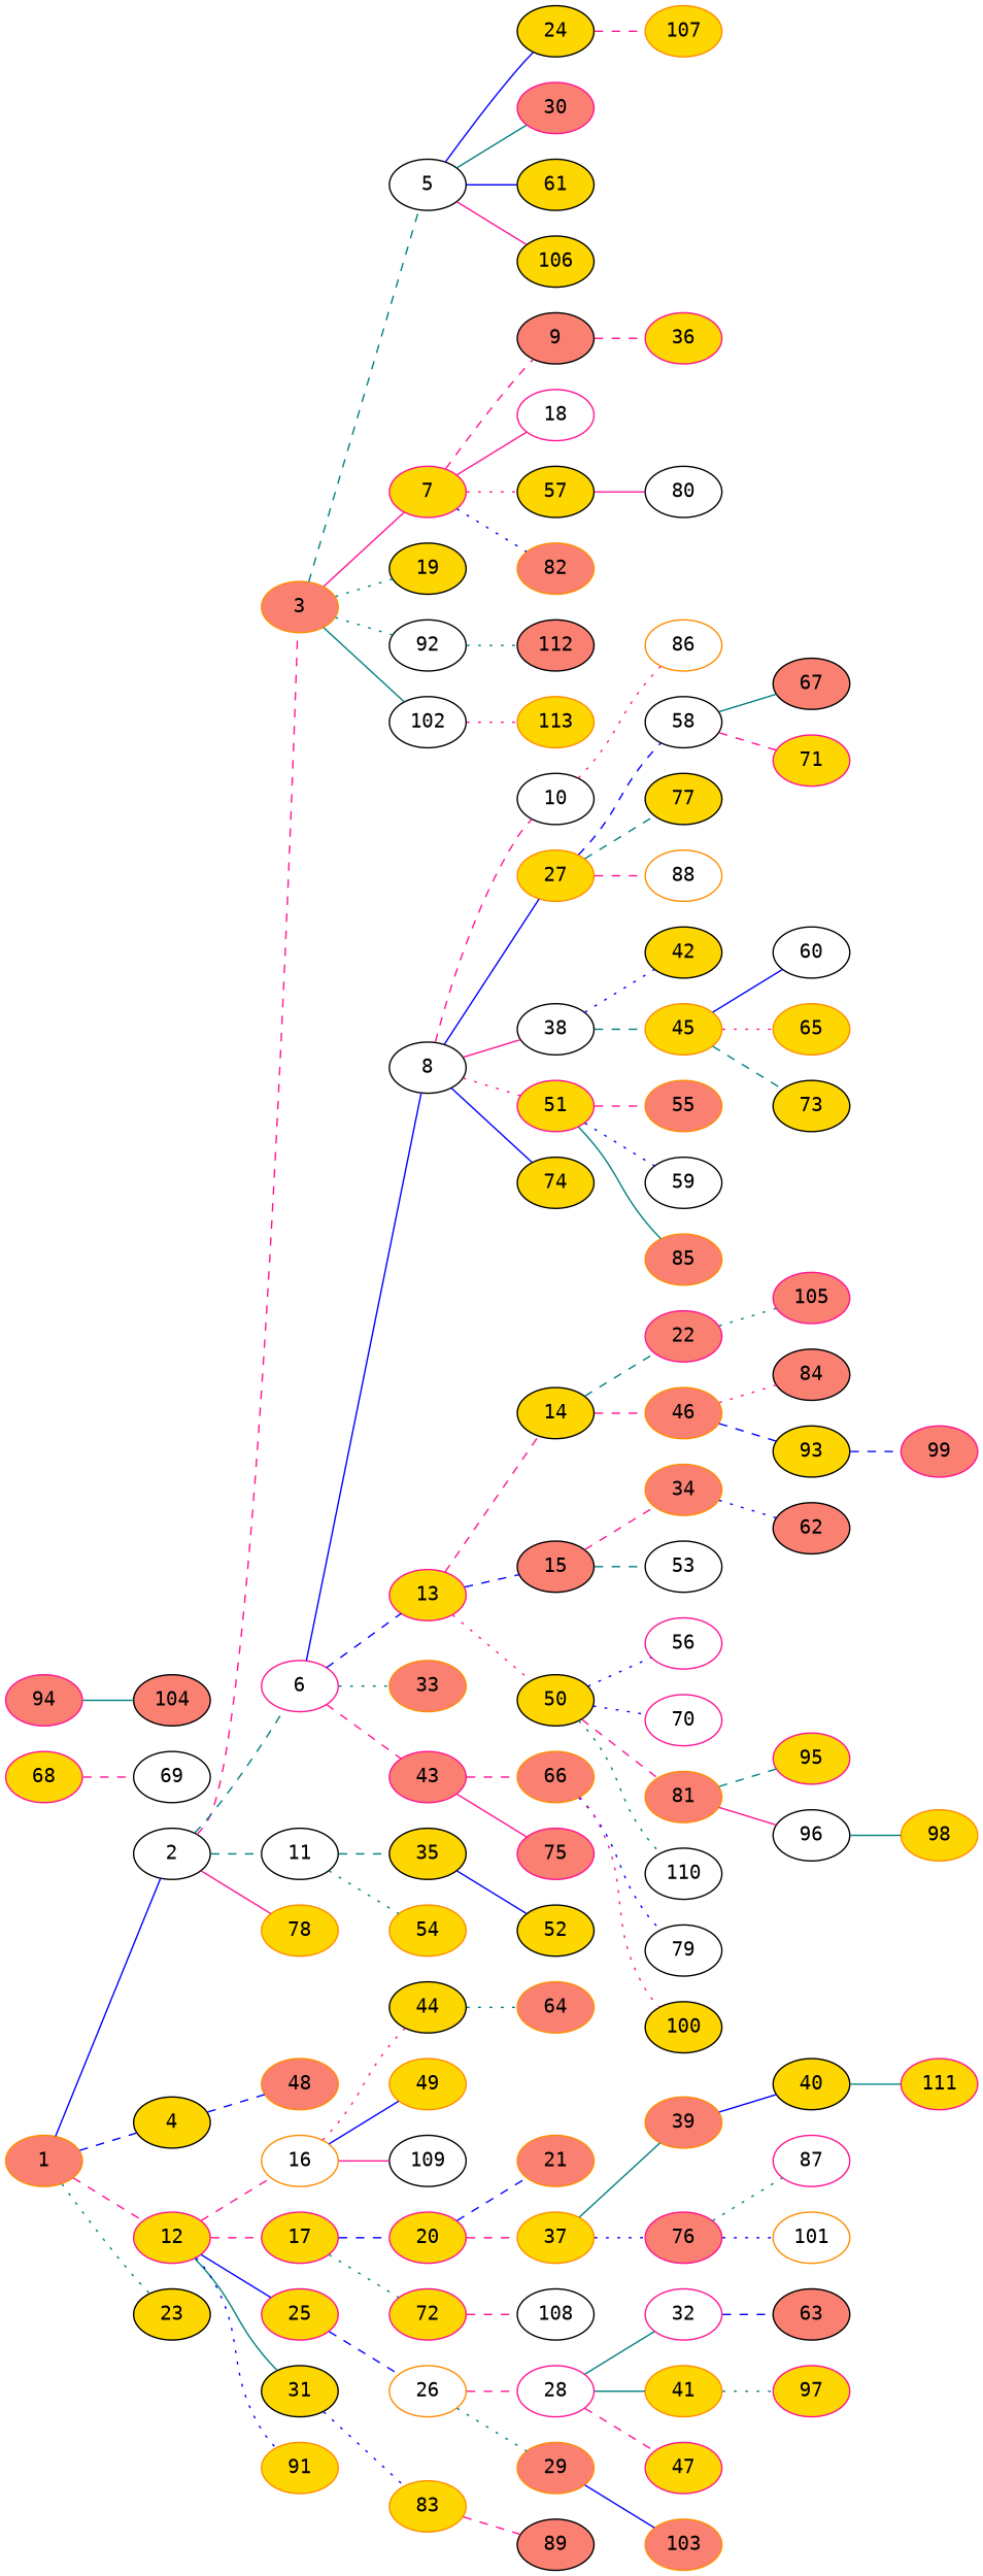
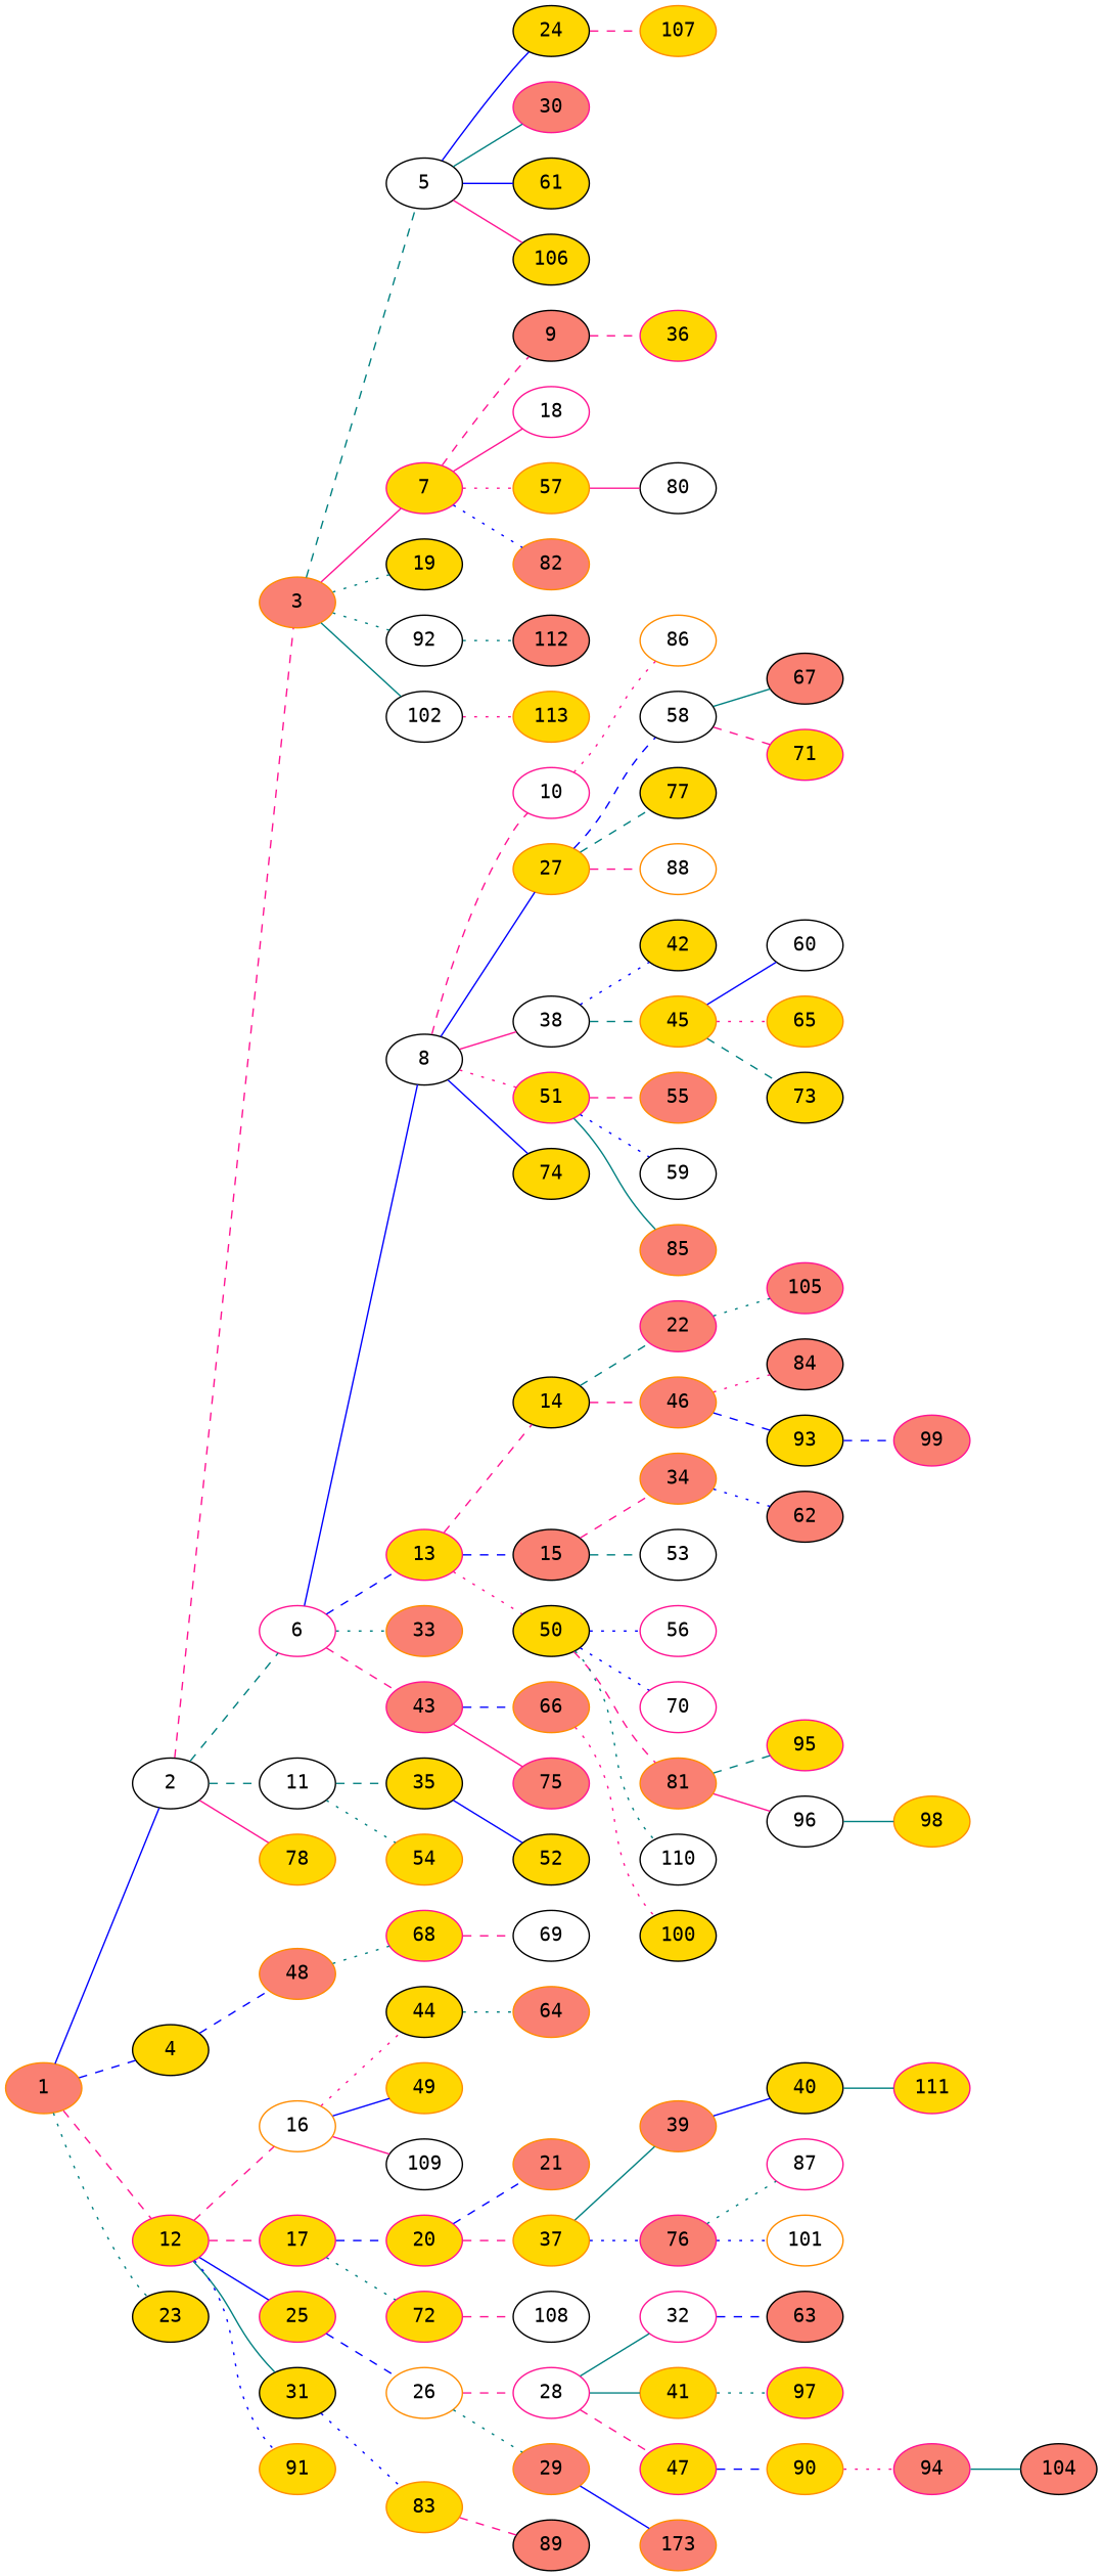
  graph {
    fontname="DejaVu Sans Mono"
    rankdir=LR
    node [color=black fillcolor=gold fontname="DejaVu Sans Mono" style=filled]
    edge [color=deeppink fontname="DejaVu Sans Mono" style=dashed]
    1 [color=darkorange fillcolor=salmon]
    2 [fillcolor=white]
    4
    12 [color=deeppink]
    23
    3 [color=darkorange fillcolor=salmon]
    6 [color=deeppink fillcolor=white]
    11 [fillcolor=white]
    78 [color=darkorange]
    48 [color=darkorange fillcolor=salmon]
    16 [color=darkorange fillcolor=white]
    17 [color=deeppink]
    25 [color=deeppink]
    31
    91 [color=darkorange]
    5 [fillcolor=white]
    7 [color=deeppink]
    19
    92 [fillcolor=white]
    102 [fillcolor=white]
    8 [fillcolor=white]
    13 [color=deeppink]
    33 [color=darkorange fillcolor=salmon]
    43 [color=deeppink fillcolor=salmon]
    35
    54 [color=darkorange]
    24
    30 [color=deeppink fillcolor=salmon]
    61
    106
    9 [fillcolor=salmon]
    18 [color=deeppink fillcolor=white]
-   57
+   57 [color=darkorange]
    82 [color=darkorange fillcolor=salmon]
    112 [fillcolor=salmon]
    113 [color=darkorange]
    68 [color=deeppink]
    107 [color=darkorange]
-   10 [fillcolor=white]
+   10 [color=deeppink fillcolor=white]
    27 [color=darkorange]
    38 [fillcolor=white]
    51 [color=deeppink]
    74
    14
    15 [fillcolor=salmon]
    50
    66 [color=darkorange fillcolor=salmon]
    75 [color=deeppink fillcolor=salmon]
    36 [color=deeppink]
    80 [fillcolor=white]
    86 [color=darkorange fillcolor=white]
    58 [fillcolor=white]
    77
    88 [color=darkorange fillcolor=white]
    42
    45 [color=darkorange]
    55 [color=darkorange fillcolor=salmon]
    59 [fillcolor=white]
    85 [color=darkorange fillcolor=salmon]
    52
    44
    49 [color=darkorange]
    109 [fillcolor=white]
    20 [color=deeppink]
    72 [color=deeppink]
    26 [color=darkorange fillcolor=white]
    83 [color=darkorange]
    22 [color=deeppink fillcolor=salmon]
    46 [color=darkorange fillcolor=salmon]
    34 [color=darkorange fillcolor=salmon]
    53 [fillcolor=white]
    56 [color=deeppink fillcolor=white]
    70 [color=deeppink fillcolor=white]
    81 [color=darkorange fillcolor=salmon]
    110 [fillcolor=white]
    105 [color=deeppink fillcolor=salmon]
    84 [fillcolor=salmon]
    93
    62 [fillcolor=salmon]
    64 [color=darkorange fillcolor=salmon]
    21 [color=darkorange fillcolor=salmon]
    37 [color=darkorange]
    108 [fillcolor=white]
    39 [color=darkorange fillcolor=salmon]
    76 [color=deeppink fillcolor=salmon]
    28 [color=deeppink fillcolor=white]
    29 [color=darkorange fillcolor=salmon]
    32 [color=deeppink fillcolor=white]
    41 [color=darkorange]
    47 [color=deeppink]
-   103 [color=darkorange fillcolor=salmon]
+   103 [color=darkorange fillcolor=salmon label=173]
    67 [fillcolor=salmon]
    71 [color=deeppink]
    63 [fillcolor=salmon]
    97 [color=deeppink]
+   90 [color=darkorange]
    89 [fillcolor=salmon]
    40
    87 [color=deeppink fillcolor=white]
    101 [color=darkorange fillcolor=white]
    60 [fillcolor=white]
    65 [color=darkorange]
    73
    111 [color=deeppink]
-   79 [fillcolor=white]
    100
    99 [color=deeppink fillcolor=salmon]
    94 [color=deeppink fillcolor=salmon]
    69 [fillcolor=white]
    95 [color=deeppink]
    96 [fillcolor=white]
    98 [color=darkorange]
    104 [fillcolor=salmon]
    1 -- 2 [color=blue style=solid]
    1 -- 4 [color=blue]
    1 -- 12
    1 -- 23 [color=teal style=dotted]
    2 -- 3
    2 -- 6 [color=teal]
    2 -- 11 [color=teal]
    2 -- 78 [style=solid]
    4 -- 48 [color=blue]
    12 -- 16
    12 -- 17
    12 -- 25 [color=blue style=solid]
    12 -- 31 [color=teal style=solid]
    12 -- 91 [color=blue style=dotted]
    3 -- 5 [color=teal]
    3 -- 7 [style=solid]
    3 -- 19 [color=teal style=dotted]
    3 -- 92 [color=teal style=dotted]
    3 -- 102 [color=teal style=solid]
    6 -- 8 [color=blue style=solid]
    6 -- 13 [color=blue]
    6 -- 33 [color=teal style=dotted]
    6 -- 43
    11 -- 35 [color=teal]
    11 -- 54 [color=teal style=dotted]
+   48 -- 68 [color=teal style=dotted]
    16 -- 44 [style=dotted]
    16 -- 49 [color=blue style=solid]
    16 -- 109 [style=solid]
    17 -- 20 [color=blue]
    17 -- 72 [color=teal style=dotted]
    25 -- 26 [color=blue]
    31 -- 83 [color=blue style=dotted]
    5 -- 24 [color=blue style=solid]
    5 -- 30 [color=teal style=solid]
    5 -- 61 [color=blue style=solid]
    5 -- 106 [style=solid]
    7 -- 9
    7 -- 18 [style=solid]
    7 -- 57 [style=dotted]
    7 -- 82 [color=blue style=dotted]
    92 -- 112 [color=teal style=dotted]
    102 -- 113 [style=dotted]
    8 -- 10
    8 -- 27 [color=blue style=solid]
    8 -- 38 [style=solid]
    8 -- 51 [style=dotted]
    8 -- 74 [color=blue style=solid]
    13 -- 14
    13 -- 15 [color=blue]
    13 -- 50 [style=dotted]
-   43 -- 66
+   43 -- 66 [color=blue]
    43 -- 75 [style=solid]
    35 -- 52 [color=blue style=solid]
    24 -- 107
    9 -- 36
    57 -- 80 [style=solid]
    68 -- 69
    10 -- 86 [style=dotted]
    27 -- 58 [color=blue]
    27 -- 77 [color=teal]
    27 -- 88
    38 -- 42 [color=blue style=dotted]
    38 -- 45 [color=teal]
    51 -- 55
    51 -- 59 [color=blue style=dotted]
    51 -- 85 [color=teal style=solid]
    14 -- 22 [color=teal]
    14 -- 46
    15 -- 34
    15 -- 53 [color=teal]
    50 -- 56 [color=blue style=dotted]
    50 -- 70 [color=blue style=dotted]
    50 -- 81
    50 -- 110 [color=teal style=dotted]
-   66 -- 79 [color=blue style=dotted]
    66 -- 100 [style=dotted]
    58 -- 67 [color=teal style=solid]
    58 -- 71
    45 -- 60 [color=blue style=solid]
    45 -- 65 [style=dotted]
    45 -- 73 [color=teal]
    44 -- 64 [color=teal style=dotted]
    20 -- 21 [color=blue]
    20 -- 37
    72 -- 108
    26 -- 28
    26 -- 29 [color=teal style=dotted]
    83 -- 89
    22 -- 105 [color=teal style=dotted]
    46 -- 84 [style=dotted]
    46 -- 93 [color=blue]
    34 -- 62 [color=blue style=dotted]
    81 -- 95 [color=teal]
    81 -- 96 [style=solid]
    93 -- 99 [color=blue]
    37 -- 39 [color=teal style=solid]
    37 -- 76 [color=blue style=dotted]
    39 -- 40 [color=blue style=solid]
    76 -- 87 [color=teal style=dotted]
    76 -- 101 [color=blue style=dotted]
    28 -- 32 [color=teal style=solid]
    28 -- 41 [color=teal style=solid]
    28 -- 47
    29 -- 103 [color=blue style=solid]
    32 -- 63 [color=blue]
    41 -- 97 [color=teal style=dotted]
+   47 -- 90 [color=blue]
+   90 -- 94 [style=dotted]
    40 -- 111 [color=teal style=solid]
    94 -- 104 [color=teal style=solid]
    96 -- 98 [color=teal style=solid]
  }
